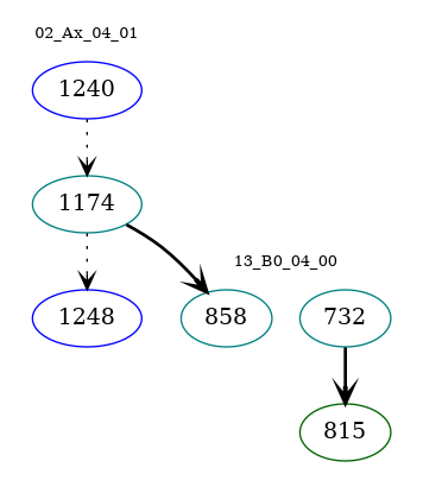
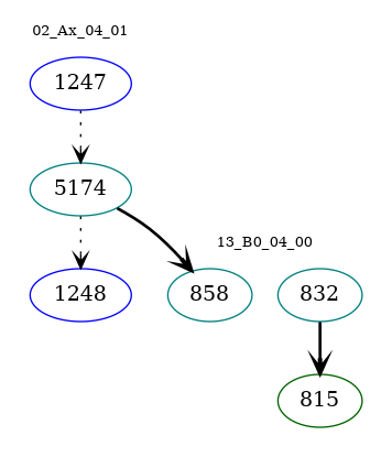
  digraph {
    node [color=teal]
    edge [arrowhead=vee color=black style=dotted]
-   n1 [color=blue label=1240]
-   n2 [label=1174]
+   n1 [color=blue label=1247]
+   n2 [label=5174]
    n3 [color=blue label=1248]
-   n4 [label=732]
+   n4 [label=832]
    n5 [color=darkgreen label=815]
    n6 [label=858]
    subgraph cluster_1 {
      color=white
      fontsize=10
      label="02_Ax_04_01"
      n1
      n2
      n3
    }
    subgraph cluster_2 {
      color=white
      fontsize=10
      label="13_B0_04_00"
      n4
      n5
      n6
    }
    n1 -> n2
    n2 -> n3
    n2 -> n6 [style=bold]
    n4 -> n5 [style=bold]
  }
